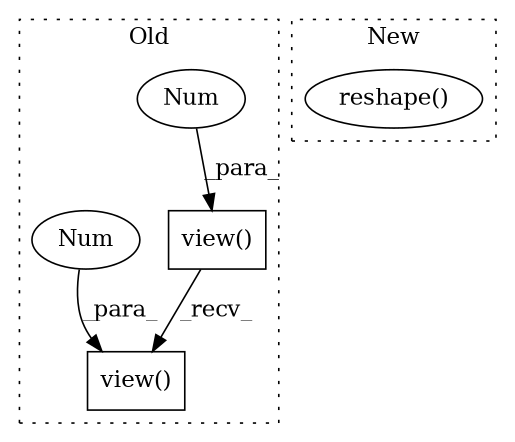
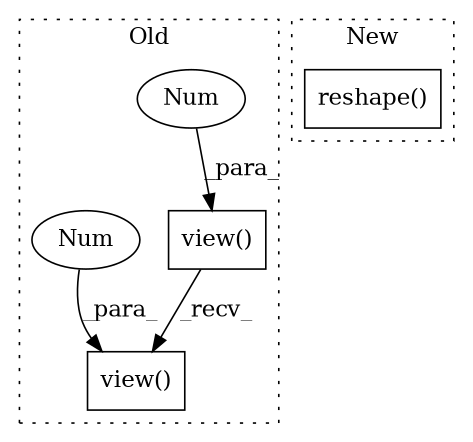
  digraph {
    node [a=75 l=2 shape=box]
    n1 [l="7,1" label="view()" s="10387,10421"]
    n2 [a=76 label=Num s=10419 shape=ellipse]
    n3 [l="74,14" label="view()" s="10372,10472"]
    n4 [a=76 label=Num s=10470 shape=ellipse]
-   n5 [l="114,1" label="reshape()" s="10606,10722" shape=ellipse]
+   n5 [l="114,1" label="reshape()" s="10606,10722"]
    subgraph cluster_1 {
      label=Old
      style=dotted
      n1
      n2
      n3
      n4
    }
    subgraph cluster_2 {
      label=New
      style=dotted
      n5
    }
    n1 -> n3 [label=_recv_]
    n2 -> n1 [label=_para_]
    n4 -> n3 [label=_para_]
  }
